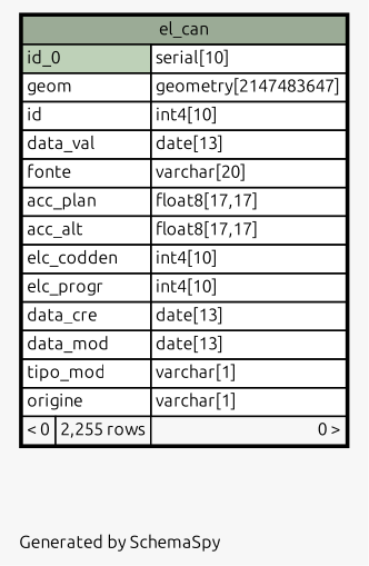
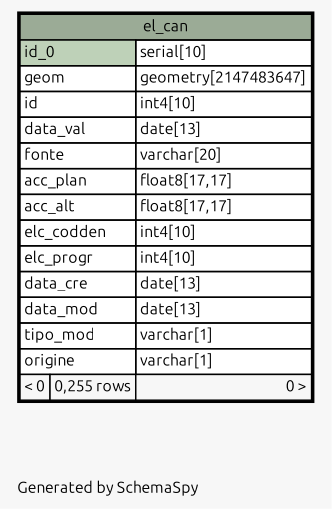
  digraph {
    bgcolor="#f7f7f7"
    fontname=Ubuntu
    fontsize=11
    label="\nGenerated by SchemaSpy"
    labeljust=l
    nodesep=0.18
    rankdir=RL
    ranksep=0.46
-   n1 [fontname=Ubuntu fontsize=11 label=<     <TABLE BORDER="2" CELLBORDER="1" CELLSPACING="0" BGCOLOR="#ffffff">       <TR><TD COLSPAN="3" BGCOLOR="#9bab96" ALIGN="CENTER">el_can</TD></TR>       <TR><TD PORT="id_0" COLSPAN="2" BGCOLOR="#bed1b8" ALIGN="LEFT">id_0</TD><TD PORT="id_0.type" ALIGN="LEFT">serial[10]</TD></TR>       <TR><TD PORT="geom" COLSPAN="2" ALIGN="LEFT">geom</TD><TD PORT="geom.type" ALIGN="LEFT">geometry[2147483647]</TD></TR>       <TR><TD PORT="id" COLSPAN="2" ALIGN="LEFT">id</TD><TD PORT="id.type" ALIGN="LEFT">int4[10]</TD></TR>       <TR><TD PORT="data_val" COLSPAN="2" ALIGN="LEFT">data_val</TD><TD PORT="data_val.type" ALIGN="LEFT">date[13]</TD></TR>       <TR><TD PORT="fonte" COLSPAN="2" ALIGN="LEFT">fonte</TD><TD PORT="fonte.type" ALIGN="LEFT">varchar[20]</TD></TR>       <TR><TD PORT="acc_plan" COLSPAN="2" ALIGN="LEFT">acc_plan</TD><TD PORT="acc_plan.type" ALIGN="LEFT">float8[17,17]</TD></TR>       <TR><TD PORT="acc_alt" COLSPAN="2" ALIGN="LEFT">acc_alt</TD><TD PORT="acc_alt.type" ALIGN="LEFT">float8[17,17]</TD></TR>       <TR><TD PORT="elc_codden" COLSPAN="2" ALIGN="LEFT">elc_codden</TD><TD PORT="elc_codden.type" ALIGN="LEFT">int4[10]</TD></TR>       <TR><TD PORT="elc_progr" COLSPAN="2" ALIGN="LEFT">elc_progr</TD><TD PORT="elc_progr.type" ALIGN="LEFT">int4[10]</TD></TR>       <TR><TD PORT="data_cre" COLSPAN="2" ALIGN="LEFT">data_cre</TD><TD PORT="data_cre.type" ALIGN="LEFT">date[13]</TD></TR>       <TR><TD PORT="data_mod" COLSPAN="2" ALIGN="LEFT">data_mod</TD><TD PORT="data_mod.type" ALIGN="LEFT">date[13]</TD></TR>       <TR><TD PORT="tipo_mod" COLSPAN="2" ALIGN="LEFT">tipo_mod</TD><TD PORT="tipo_mod.type" ALIGN="LEFT">varchar[1]</TD></TR>       <TR><TD PORT="origine" COLSPAN="2" ALIGN="LEFT">origine</TD><TD PORT="origine.type" ALIGN="LEFT">varchar[1]</TD></TR>       <TR><TD ALIGN="LEFT" BGCOLOR="#f7f7f7">&lt; 0</TD><TD ALIGN="RIGHT" BGCOLOR="#f7f7f7">2,255 rows</TD><TD ALIGN="RIGHT" BGCOLOR="#f7f7f7">0 &gt;</TD></TR>     </TABLE>> shape=plaintext]
+   n1 [fontname=Ubuntu fontsize=11 label=<     <TABLE BORDER="2" CELLBORDER="1" CELLSPACING="0" BGCOLOR="#ffffff">       <TR><TD COLSPAN="3" BGCOLOR="#9bab96" ALIGN="CENTER">el_can</TD></TR>       <TR><TD PORT="id_0" COLSPAN="2" BGCOLOR="#bed1b8" ALIGN="LEFT">id_0</TD><TD PORT="id_0.type" ALIGN="LEFT">serial[10]</TD></TR>       <TR><TD PORT="geom" COLSPAN="2" ALIGN="LEFT">geom</TD><TD PORT="geom.type" ALIGN="LEFT">geometry[2147483647]</TD></TR>       <TR><TD PORT="id" COLSPAN="2" ALIGN="LEFT">id</TD><TD PORT="id.type" ALIGN="LEFT">int4[10]</TD></TR>       <TR><TD PORT="data_val" COLSPAN="2" ALIGN="LEFT">data_val</TD><TD PORT="data_val.type" ALIGN="LEFT">date[13]</TD></TR>       <TR><TD PORT="fonte" COLSPAN="2" ALIGN="LEFT">fonte</TD><TD PORT="fonte.type" ALIGN="LEFT">varchar[20]</TD></TR>       <TR><TD PORT="acc_plan" COLSPAN="2" ALIGN="LEFT">acc_plan</TD><TD PORT="acc_plan.type" ALIGN="LEFT">float8[17,17]</TD></TR>       <TR><TD PORT="acc_alt" COLSPAN="2" ALIGN="LEFT">acc_alt</TD><TD PORT="acc_alt.type" ALIGN="LEFT">float8[17,17]</TD></TR>       <TR><TD PORT="elc_codden" COLSPAN="2" ALIGN="LEFT">elc_codden</TD><TD PORT="elc_codden.type" ALIGN="LEFT">int4[10]</TD></TR>       <TR><TD PORT="elc_progr" COLSPAN="2" ALIGN="LEFT">elc_progr</TD><TD PORT="elc_progr.type" ALIGN="LEFT">int4[10]</TD></TR>       <TR><TD PORT="data_cre" COLSPAN="2" ALIGN="LEFT">data_cre</TD><TD PORT="data_cre.type" ALIGN="LEFT">date[13]</TD></TR>       <TR><TD PORT="data_mod" COLSPAN="2" ALIGN="LEFT">data_mod</TD><TD PORT="data_mod.type" ALIGN="LEFT">date[13]</TD></TR>       <TR><TD PORT="tipo_mod" COLSPAN="2" ALIGN="LEFT">tipo_mod</TD><TD PORT="tipo_mod.type" ALIGN="LEFT">varchar[1]</TD></TR>       <TR><TD PORT="origine" COLSPAN="2" ALIGN="LEFT">origine</TD><TD PORT="origine.type" ALIGN="LEFT">varchar[1]</TD></TR>       <TR><TD ALIGN="LEFT" BGCOLOR="#f7f7f7">&lt; 0</TD><TD ALIGN="RIGHT" BGCOLOR="#f7f7f7">0,255 rows</TD><TD ALIGN="RIGHT" BGCOLOR="#f7f7f7">0 &gt;</TD></TR>     </TABLE>> shape=plaintext]
  }
